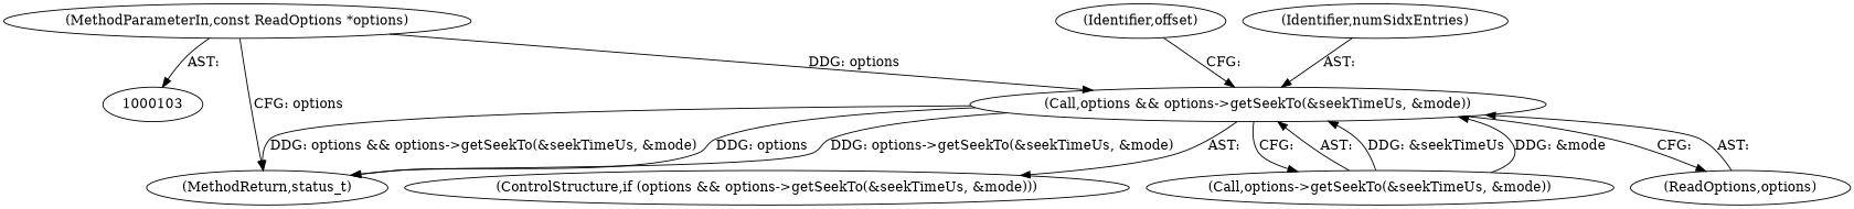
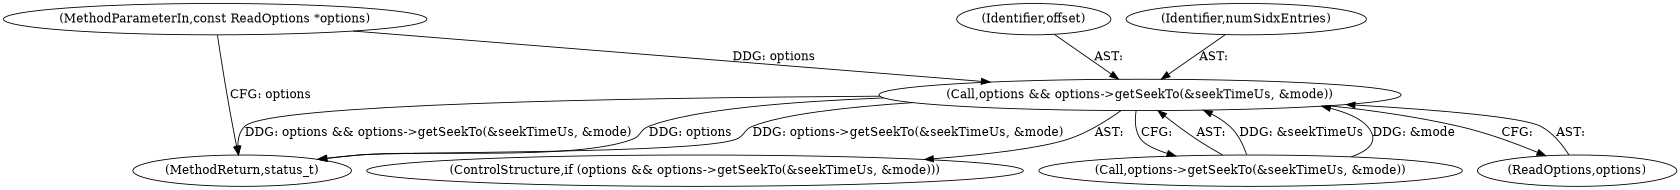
  digraph {
    n1 [label="(MethodParameterIn,const ReadOptions *options)"]
    n2 [label="(Call,options && options->getSeekTo(&seekTimeUs, &mode))"]
    n3 [label="(MethodReturn,status_t)"]
-   1000103
    n5 [label="(ControlStructure,if (options && options->getSeekTo(&seekTimeUs, &mode)))"]
    n6 [label="(Call,options->getSeekTo(&seekTimeUs, &mode))"]
    n7 [label="(ReadOptions,options)"]
    n8 [label="(Identifier,offset)"]
    n9 [label="(Identifier,numSidxEntries)"]
    n1 -> n2 [label="DDG: options"]
    n1 -> n3 [label="CFG: options"]
-   n1 -> 1000103 [label="AST: "]
    n2 -> n3 [label="DDG: options->getSeekTo(&seekTimeUs, &mode)"]
    n2 -> n3 [label="DDG: options && options->getSeekTo(&seekTimeUs, &mode)"]
    n2 -> n3 [label="DDG: options"]
    n2 -> n5 [label="AST: "]
    n2 -> n6 [label="CFG: "]
    n2 -> n7 [label="CFG: "]
    n6 -> n2 [label="AST: "]
    n6 -> n2 [label="DDG: &seekTimeUs"]
    n6 -> n2 [label="DDG: &mode"]
    n7 -> n2 [label="AST: "]
-   n8 -> n2 [label="CFG: "]
+   n8 -> n2 [label="AST: "]
    n9 -> n2 [label="AST: "]
  }
